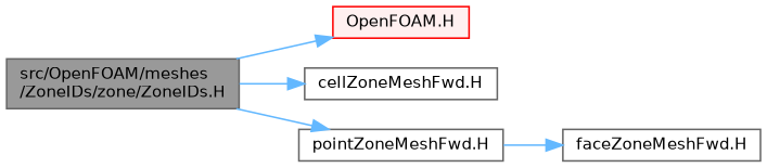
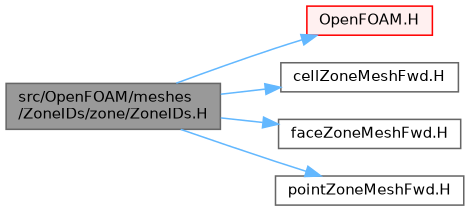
  digraph {
    rankdir=LR
    node [color=grey40 fillcolor=white fontname=Helvetica fontsize=10 shape=box style=filled]
    edge [color=steelblue1 fontname=Helvetica fontsize=10 labelfontname=Helvetica labelfontsize=10 style=solid]
    n1 [color=gray40 fillcolor=grey60 fontcolor=black height=0.2 label="src/OpenFOAM/meshes\l/ZoneIDs/zone/ZoneIDs.H" width=0.4]
    n2 [color=red fillcolor="#FFF0F0" height=0.2 label="OpenFOAM.H" width=0.4]
    n3 [height=0.2 label="cellZoneMeshFwd.H" width=0.4]
    n4 [height=0.2 label="faceZoneMeshFwd.H" width=0.4]
    n5 [height=0.2 label="pointZoneMeshFwd.H" width=0.4]
    n1 -> n2
    n1 -> n3
-   n5 -> n4
+   n1 -> n4
    n1 -> n5
  }
